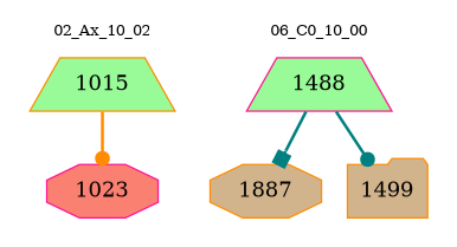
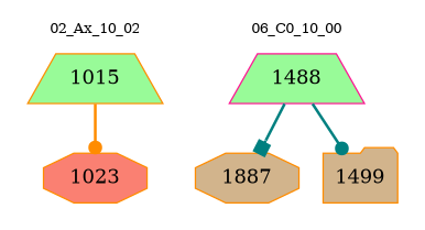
  digraph {
    node [color=darkorange fillcolor=palegreen shape=trapezium style=filled]
    edge [arrowhead=dot color=teal style=bold]
    n1 [label=1015]
-   n2 [color=deeppink fillcolor=salmon label=1023 shape=octagon]
+   n2 [fillcolor=salmon label=1023 shape=octagon]
    n3 [color=deeppink label=1488]
    n4 [fillcolor=tan label=1887 shape=octagon]
    n5 [fillcolor=tan label=1499 shape=folder]
    subgraph cluster_1 {
      color=white
      fontsize=10
      label="02_Ax_10_02"
      n1
      n2
    }
    subgraph cluster_2 {
      color=white
      fontsize=10
      label="06_C0_10_00"
      n3
      n4
      n5
    }
    n1 -> n2 [color=darkorange]
    n3 -> n4 [arrowhead=box]
    n3 -> n5
  }
